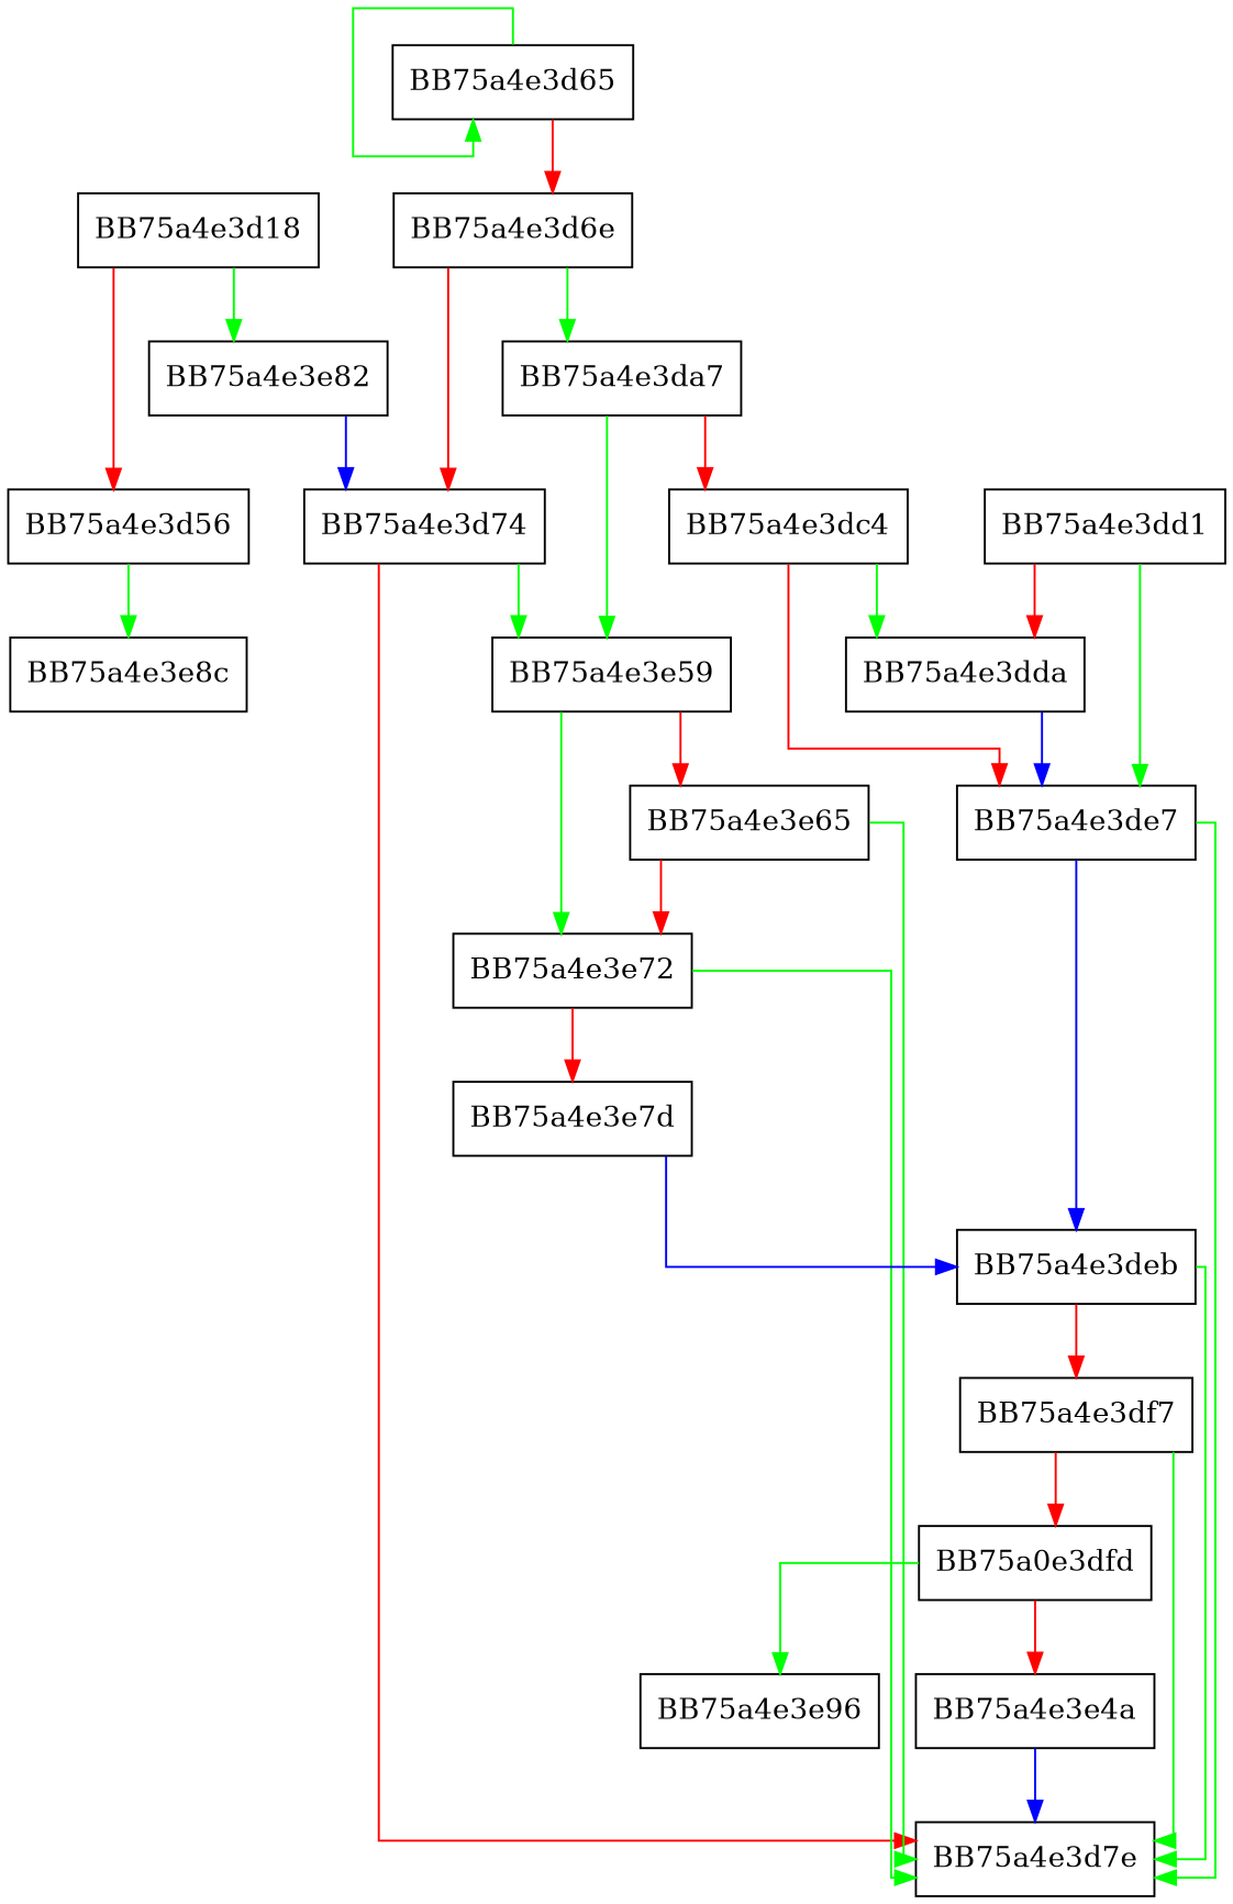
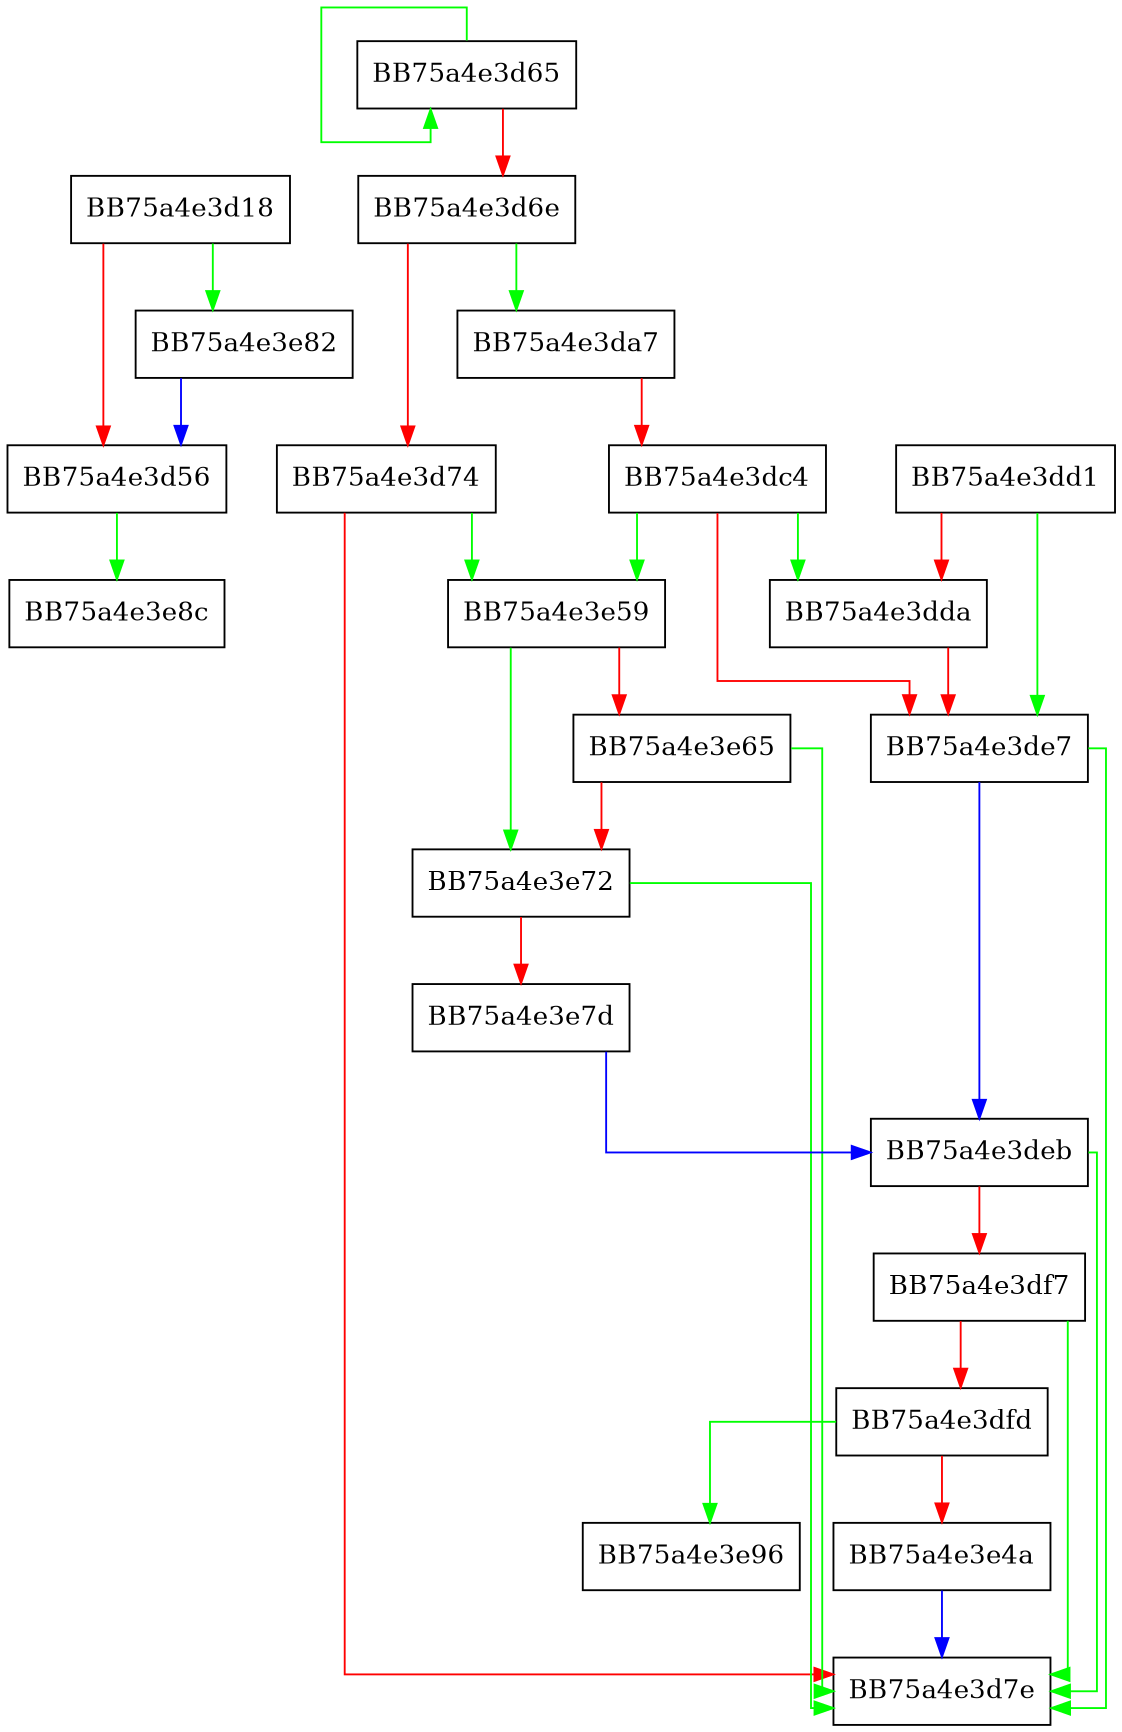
  digraph {
    splines=ortho
    node [shape=box]
    edge [color=green]
    BB75a4e3d18
    BB75a4e3e82
    BB75a4e3d56
    BB75a4e3e8c
    BB75a4e3d65
    BB75a4e3d6e
    BB75a4e3da7
    BB75a4e3d74
    BB75a4e3e59
    BB75a4e3dc4
    BB75a4e3d7e
    BB75a4e3e72
    BB75a4e3e65
    BB75a4e3dda
    BB75a4e3de7
    BB75a4e3e7d
    BB75a4e3dd1
    BB75a4e3deb
    BB75a4e3df7
-   BB75a4e3dfd [label=BB75a0e3dfd]
+   BB75a4e3dfd
    BB75a4e3e96
    BB75a4e3e4a
    BB75a4e3d18 -> BB75a4e3e82
    BB75a4e3d18 -> BB75a4e3d56 [color=red]
-   BB75a4e3e82 -> BB75a4e3d74 [color=blue]
+   BB75a4e3e82 -> BB75a4e3d56 [color=blue]
    BB75a4e3d56 -> BB75a4e3e8c
    BB75a4e3d65 -> BB75a4e3d65
    BB75a4e3d65 -> BB75a4e3d6e [color=red]
    BB75a4e3d6e -> BB75a4e3da7
    BB75a4e3d6e -> BB75a4e3d74 [color=red]
-   BB75a4e3da7 -> BB75a4e3e59
+   BB75a4e3dc4 -> BB75a4e3e59
    BB75a4e3da7 -> BB75a4e3dc4 [color=red]
    BB75a4e3d74 -> BB75a4e3e59
    BB75a4e3d74 -> BB75a4e3d7e [color=red]
    BB75a4e3e59 -> BB75a4e3e72
    BB75a4e3e59 -> BB75a4e3e65 [color=red]
    BB75a4e3dc4 -> BB75a4e3dda
    BB75a4e3dc4 -> BB75a4e3de7 [color=red]
    BB75a4e3e72 -> BB75a4e3d7e
    BB75a4e3e72 -> BB75a4e3e7d [color=red]
    BB75a4e3e65 -> BB75a4e3d7e
    BB75a4e3e65 -> BB75a4e3e72 [color=red]
-   BB75a4e3dda -> BB75a4e3de7 [color=blue]
+   BB75a4e3dda -> BB75a4e3de7 [color=red]
    BB75a4e3de7 -> BB75a4e3d7e
    BB75a4e3de7 -> BB75a4e3deb [color=blue]
    BB75a4e3e7d -> BB75a4e3deb [color=blue]
    BB75a4e3dd1 -> BB75a4e3dda [color=red]
    BB75a4e3dd1 -> BB75a4e3de7
    BB75a4e3deb -> BB75a4e3d7e
    BB75a4e3deb -> BB75a4e3df7 [color=red]
    BB75a4e3df7 -> BB75a4e3d7e
    BB75a4e3df7 -> BB75a4e3dfd [color=red]
    BB75a4e3dfd -> BB75a4e3e96
    BB75a4e3dfd -> BB75a4e3e4a [color=red]
    BB75a4e3e4a -> BB75a4e3d7e [color=blue]
  }
